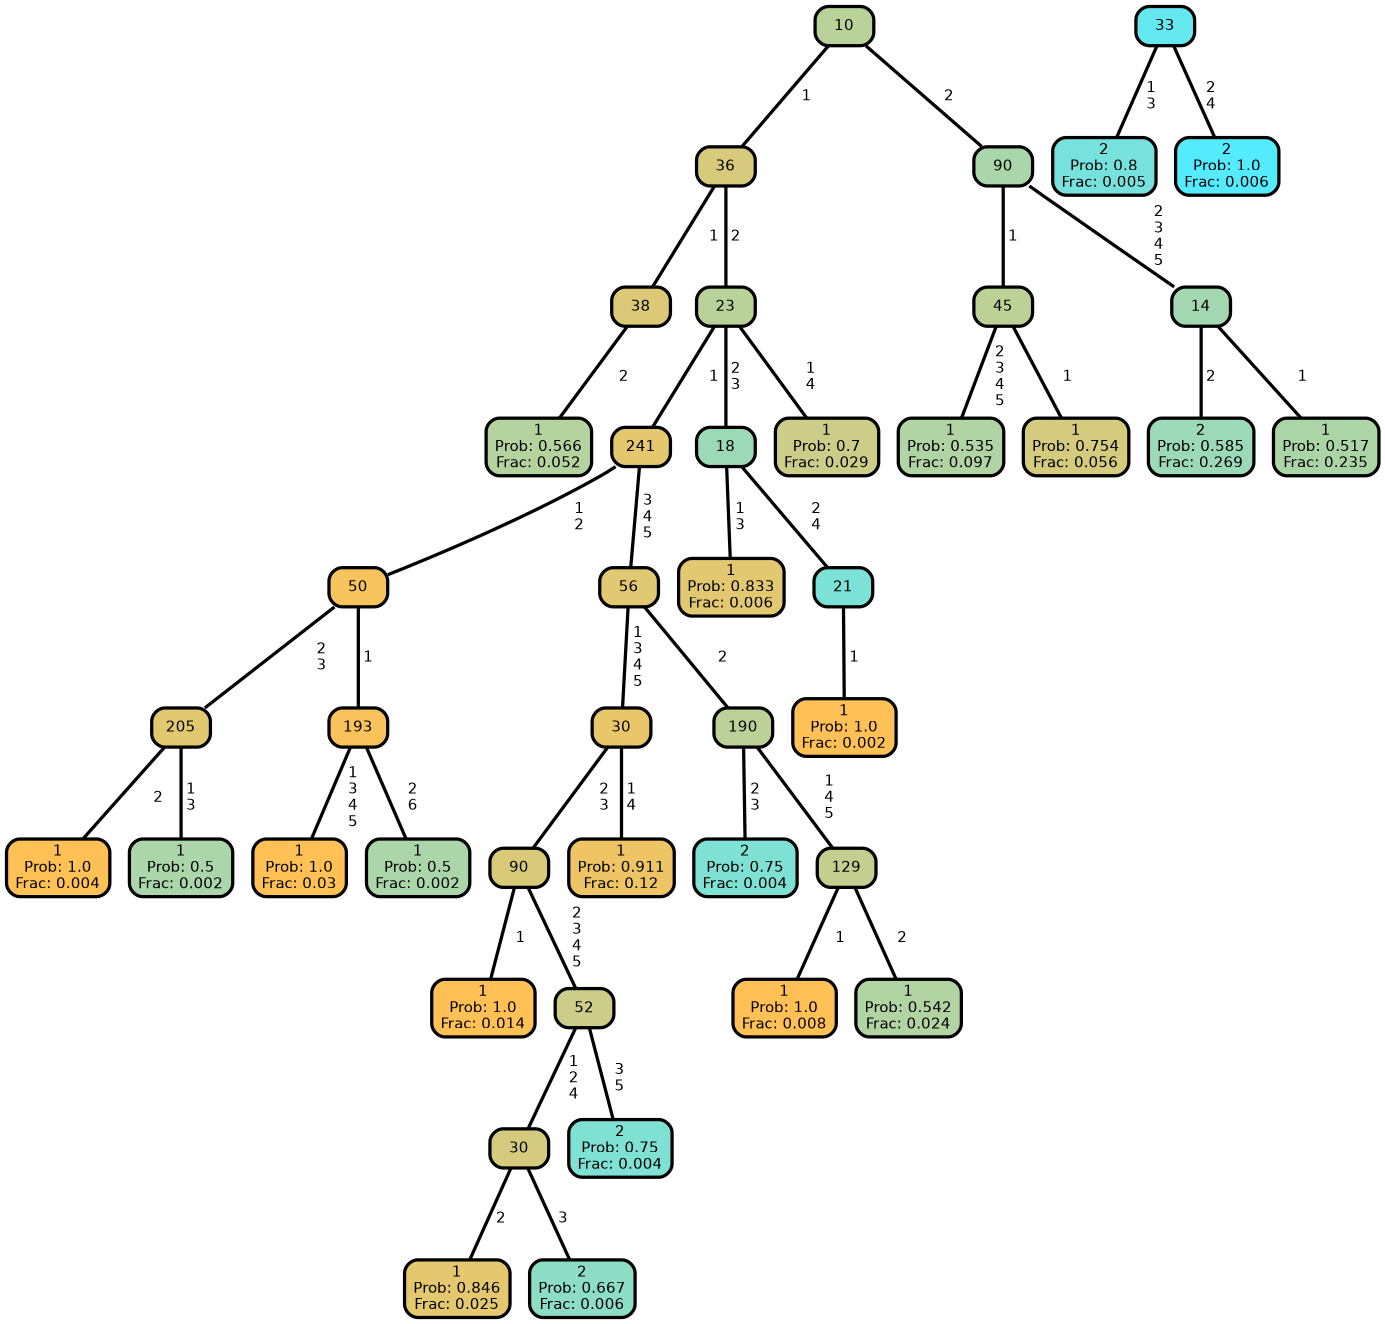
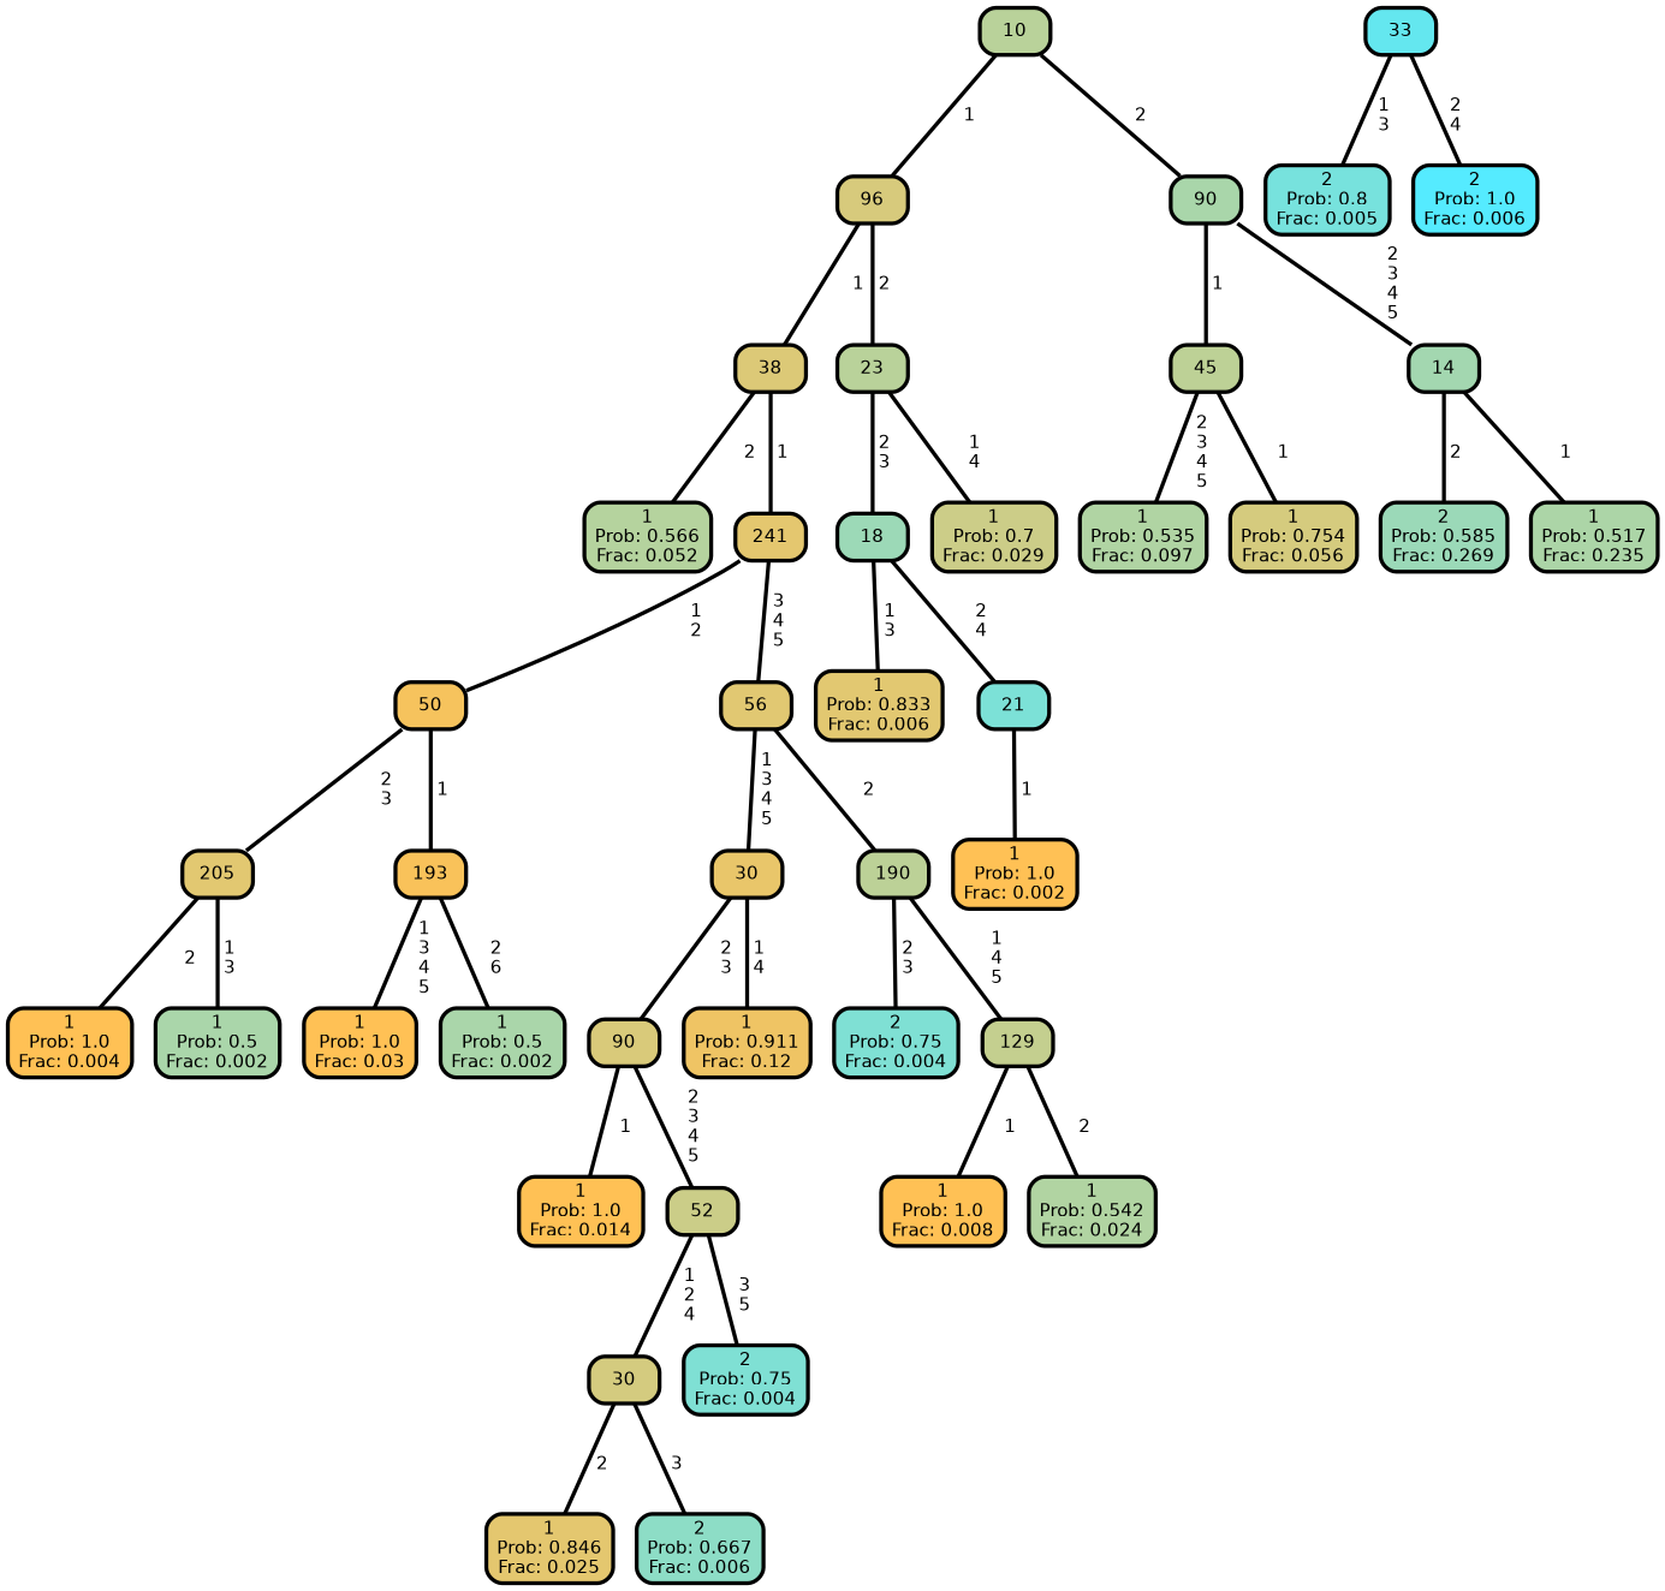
  graph {
    ranksep="0 equally"
    splines=straight
    node [color=black fillcolor="#ffc155" fontcolor=black fontname=helvetica penwidth=3 shape=box style="filled, rounded"]
    edge [color=black fontname=helvetica penwidth=3]
    n1 [label="1\nProb: 1.0\nFrac: 0.03"]
    n2 [fillcolor="#f9c25a" label=193]
    n3 [fillcolor="#aad6aa" label="1\nProb: 0.5\nFrac: 0.002"]
    n4 [fillcolor="#f6c35d" label=50]
    n5 [fillcolor="#e2c871" label=205]
    n6 [label="1\nProb: 1.0\nFrac: 0.004"]
    n7 [fillcolor="#aad6aa" label="1\nProb: 0.5\nFrac: 0.002"]
    n8 [fillcolor="#e4c76f" label=241]
    n9 [fillcolor="#e1c872" label=56]
    n10 [fillcolor="#bcd197" label=190]
    n11 [fillcolor="#e9c66a" label=30]
    n12 [fillcolor="#7fe0d4" label="2\nProb: 0.75\nFrac: 0.004"]
    n13 [fillcolor="#c4cf8f" label=129]
    n14 [label="1\nProb: 1.0\nFrac: 0.008"]
    n15 [fillcolor="#b1d4a2" label="1\nProb: 0.542\nFrac: 0.024"]
    n16 [fillcolor="#d9ca7a" label=90]
    n17 [fillcolor="#efc464" label="1\nProb: 0.911\nFrac: 0.12"]
    n18 [label="1\nProb: 1.0\nFrac: 0.014"]
    n19 [fillcolor="#cbcd88" label=52]
    n20 [fillcolor="#d4cb7f" label=30]
    n21 [fillcolor="#7fe0d4" label="2\nProb: 0.75\nFrac: 0.004"]
    n22 [fillcolor="#e4c76f" label="1\nProb: 0.846\nFrac: 0.025"]
    n23 [fillcolor="#8dddc6" label="2\nProb: 0.667\nFrac: 0.006"]
    n24 [fillcolor="#dcc977" label=38]
    n25 [fillcolor="#b5d39e" label="1\nProb: 0.566\nFrac: 0.052"]
-   n26 [fillcolor="#d7ca7c" label=36]
+   n26 [fillcolor="#d7ca7c" label=96]
    n27 [fillcolor="#b9d29a" label=23]
    n28 [fillcolor="#9cd9b7" label=18]
    n29 [fillcolor="#cccd88" label="1\nProb: 0.7\nFrac: 0.029"]
    n30 [fillcolor="#e2c871" label="1\nProb: 0.833\nFrac: 0.006"]
    n31 [fillcolor="#7ce1d7" label=21]
    n32 [label="1\nProb: 1.0\nFrac: 0.002"]
    n33 [fillcolor="#64e7ef" label=33]
    n34 [fillcolor="#77e2dd" label="2\nProb: 0.8\nFrac: 0.005"]
    n35 [fillcolor="#55ebff" label="2\nProb: 1.0\nFrac: 0.006"]
    n36 [fillcolor="#b9d29a" label=10]
    n37 [fillcolor="#a9d6aa" label=90]
    n38 [fillcolor="#bdd196" label=45]
    n39 [fillcolor="#a3d7b0" label=14]
    n40 [fillcolor="#d5cb7e" label="1\nProb: 0.754\nFrac: 0.056"]
    n41 [fillcolor="#b0d4a3" label="1\nProb: 0.535\nFrac: 0.097"]
    n42 [fillcolor="#acd5a7" label="1\nProb: 0.517\nFrac: 0.235"]
    n43 [fillcolor="#9bd9b8" label="2\nProb: 0.585\nFrac: 0.269"]
    subgraph sub_1 {
      rank=same
    }
    n2 -- n1 [label=" 1\n 3\n 4\n 5"]
    n2 -- n3 [label=" 2\n 6"]
    n4 -- n2 [label=" 1"]
    n4 -- n5 [label=" 2\n 3"]
    n5 -- n6 [label=" 2"]
    n5 -- n7 [label=" 1\n 3"]
    n8 -- n4 [label=" 1\n 2"]
    n8 -- n9 [label=" 3\n 4\n 5"]
    n9 -- n10 [label=" 2"]
    n9 -- n11 [label=" 1\n 3\n 4\n 5"]
    n10 -- n12 [label=" 2\n 3"]
    n10 -- n13 [label=" 1\n 4\n 5"]
    n11 -- n16 [label=" 2\n 3"]
    n11 -- n17 [label=" 1\n 4"]
    n13 -- n14 [label=" 1"]
    n13 -- n15 [label=" 2"]
    n16 -- n18 [label=" 1"]
    n16 -- n19 [label=" 2\n 3\n 4\n 5"]
    n19 -- n20 [label=" 1\n 2\n 4"]
    n19 -- n21 [label=" 3\n 5"]
    n20 -- n22 [label=" 2"]
    n20 -- n23 [label=" 3"]
-   n27 -- n8 [label=" 1"]
+   n24 -- n8 [label=" 1"]
    n24 -- n25 [label=" 2"]
    n26 -- n24 [label=" 1"]
    n26 -- n27 [label=" 2"]
    n27 -- n28 [label=" 2\n 3"]
    n27 -- n29 [label=" 1\n 4"]
    n28 -- n30 [label=" 1\n 3"]
    n28 -- n31 [label=" 2\n 4"]
    n31 -- n32 [label=" 1"]
    n33 -- n34 [label=" 1\n 3"]
    n33 -- n35 [label=" 2\n 4"]
    n36 -- n26 [label=" 1"]
    n36 -- n37 [label=" 2"]
    n37 -- n38 [label=" 1"]
    n37 -- n39 [label=" 2\n 3\n 4\n 5"]
    n38 -- n40 [label=" 1"]
    n38 -- n41 [label=" 2\n 3\n 4\n 5"]
    n39 -- n42 [label=" 1"]
    n39 -- n43 [label=" 2"]
  }
